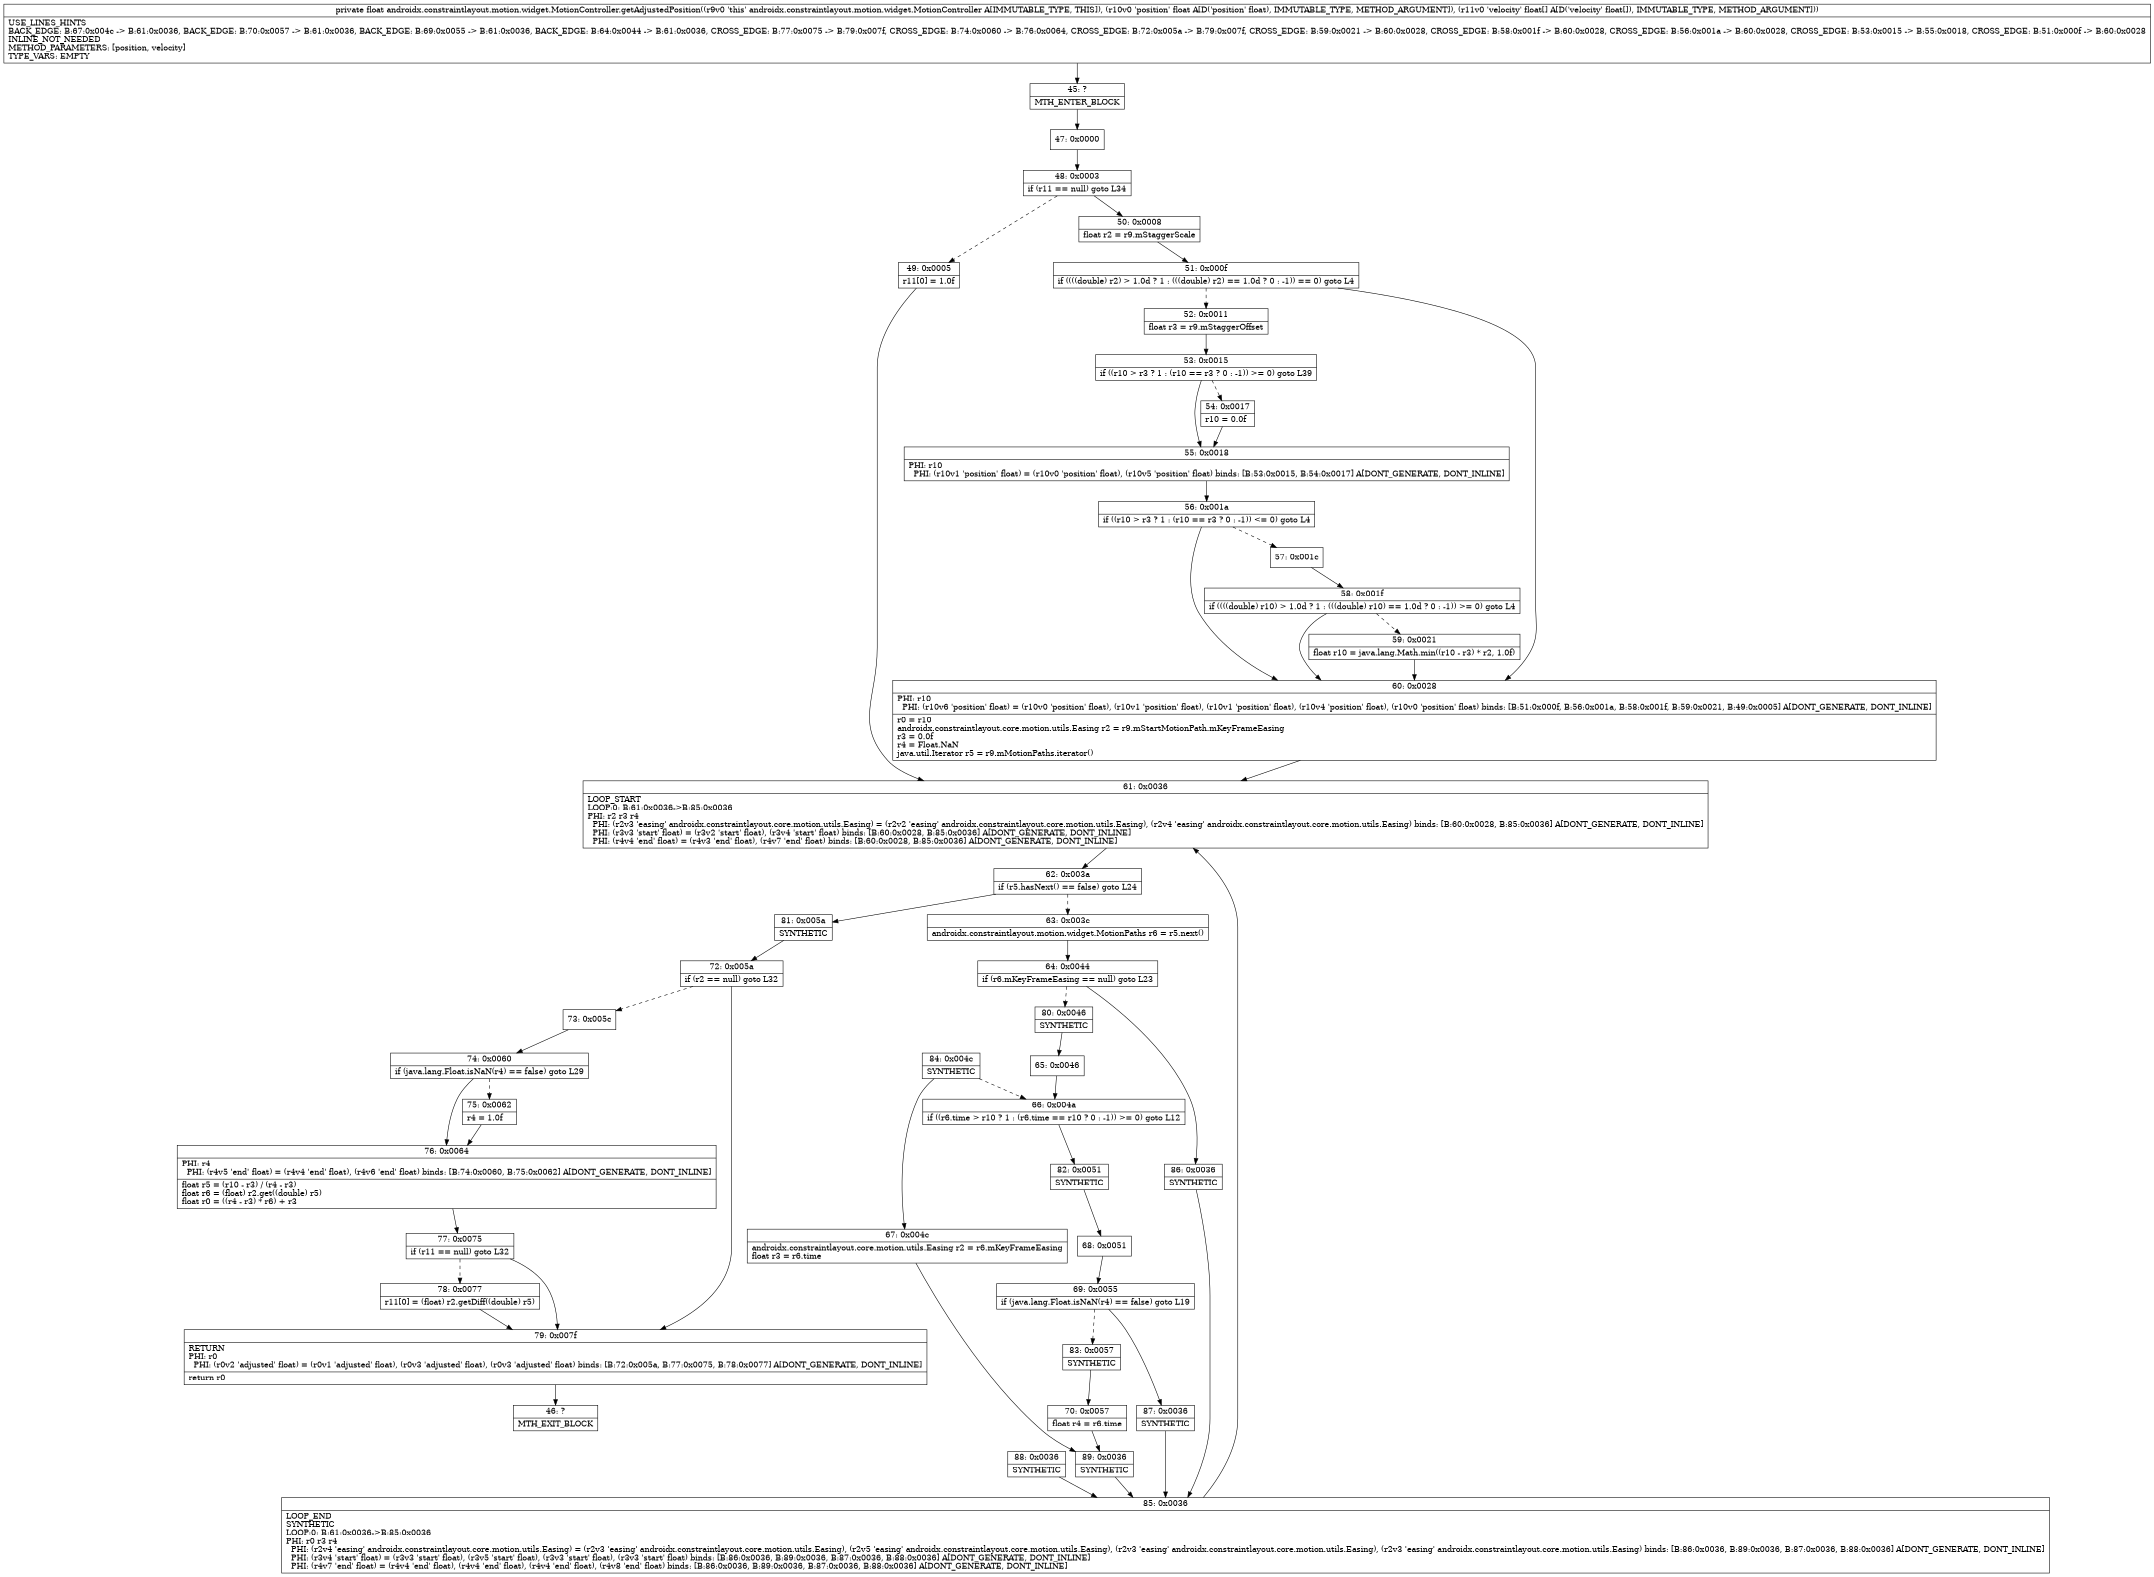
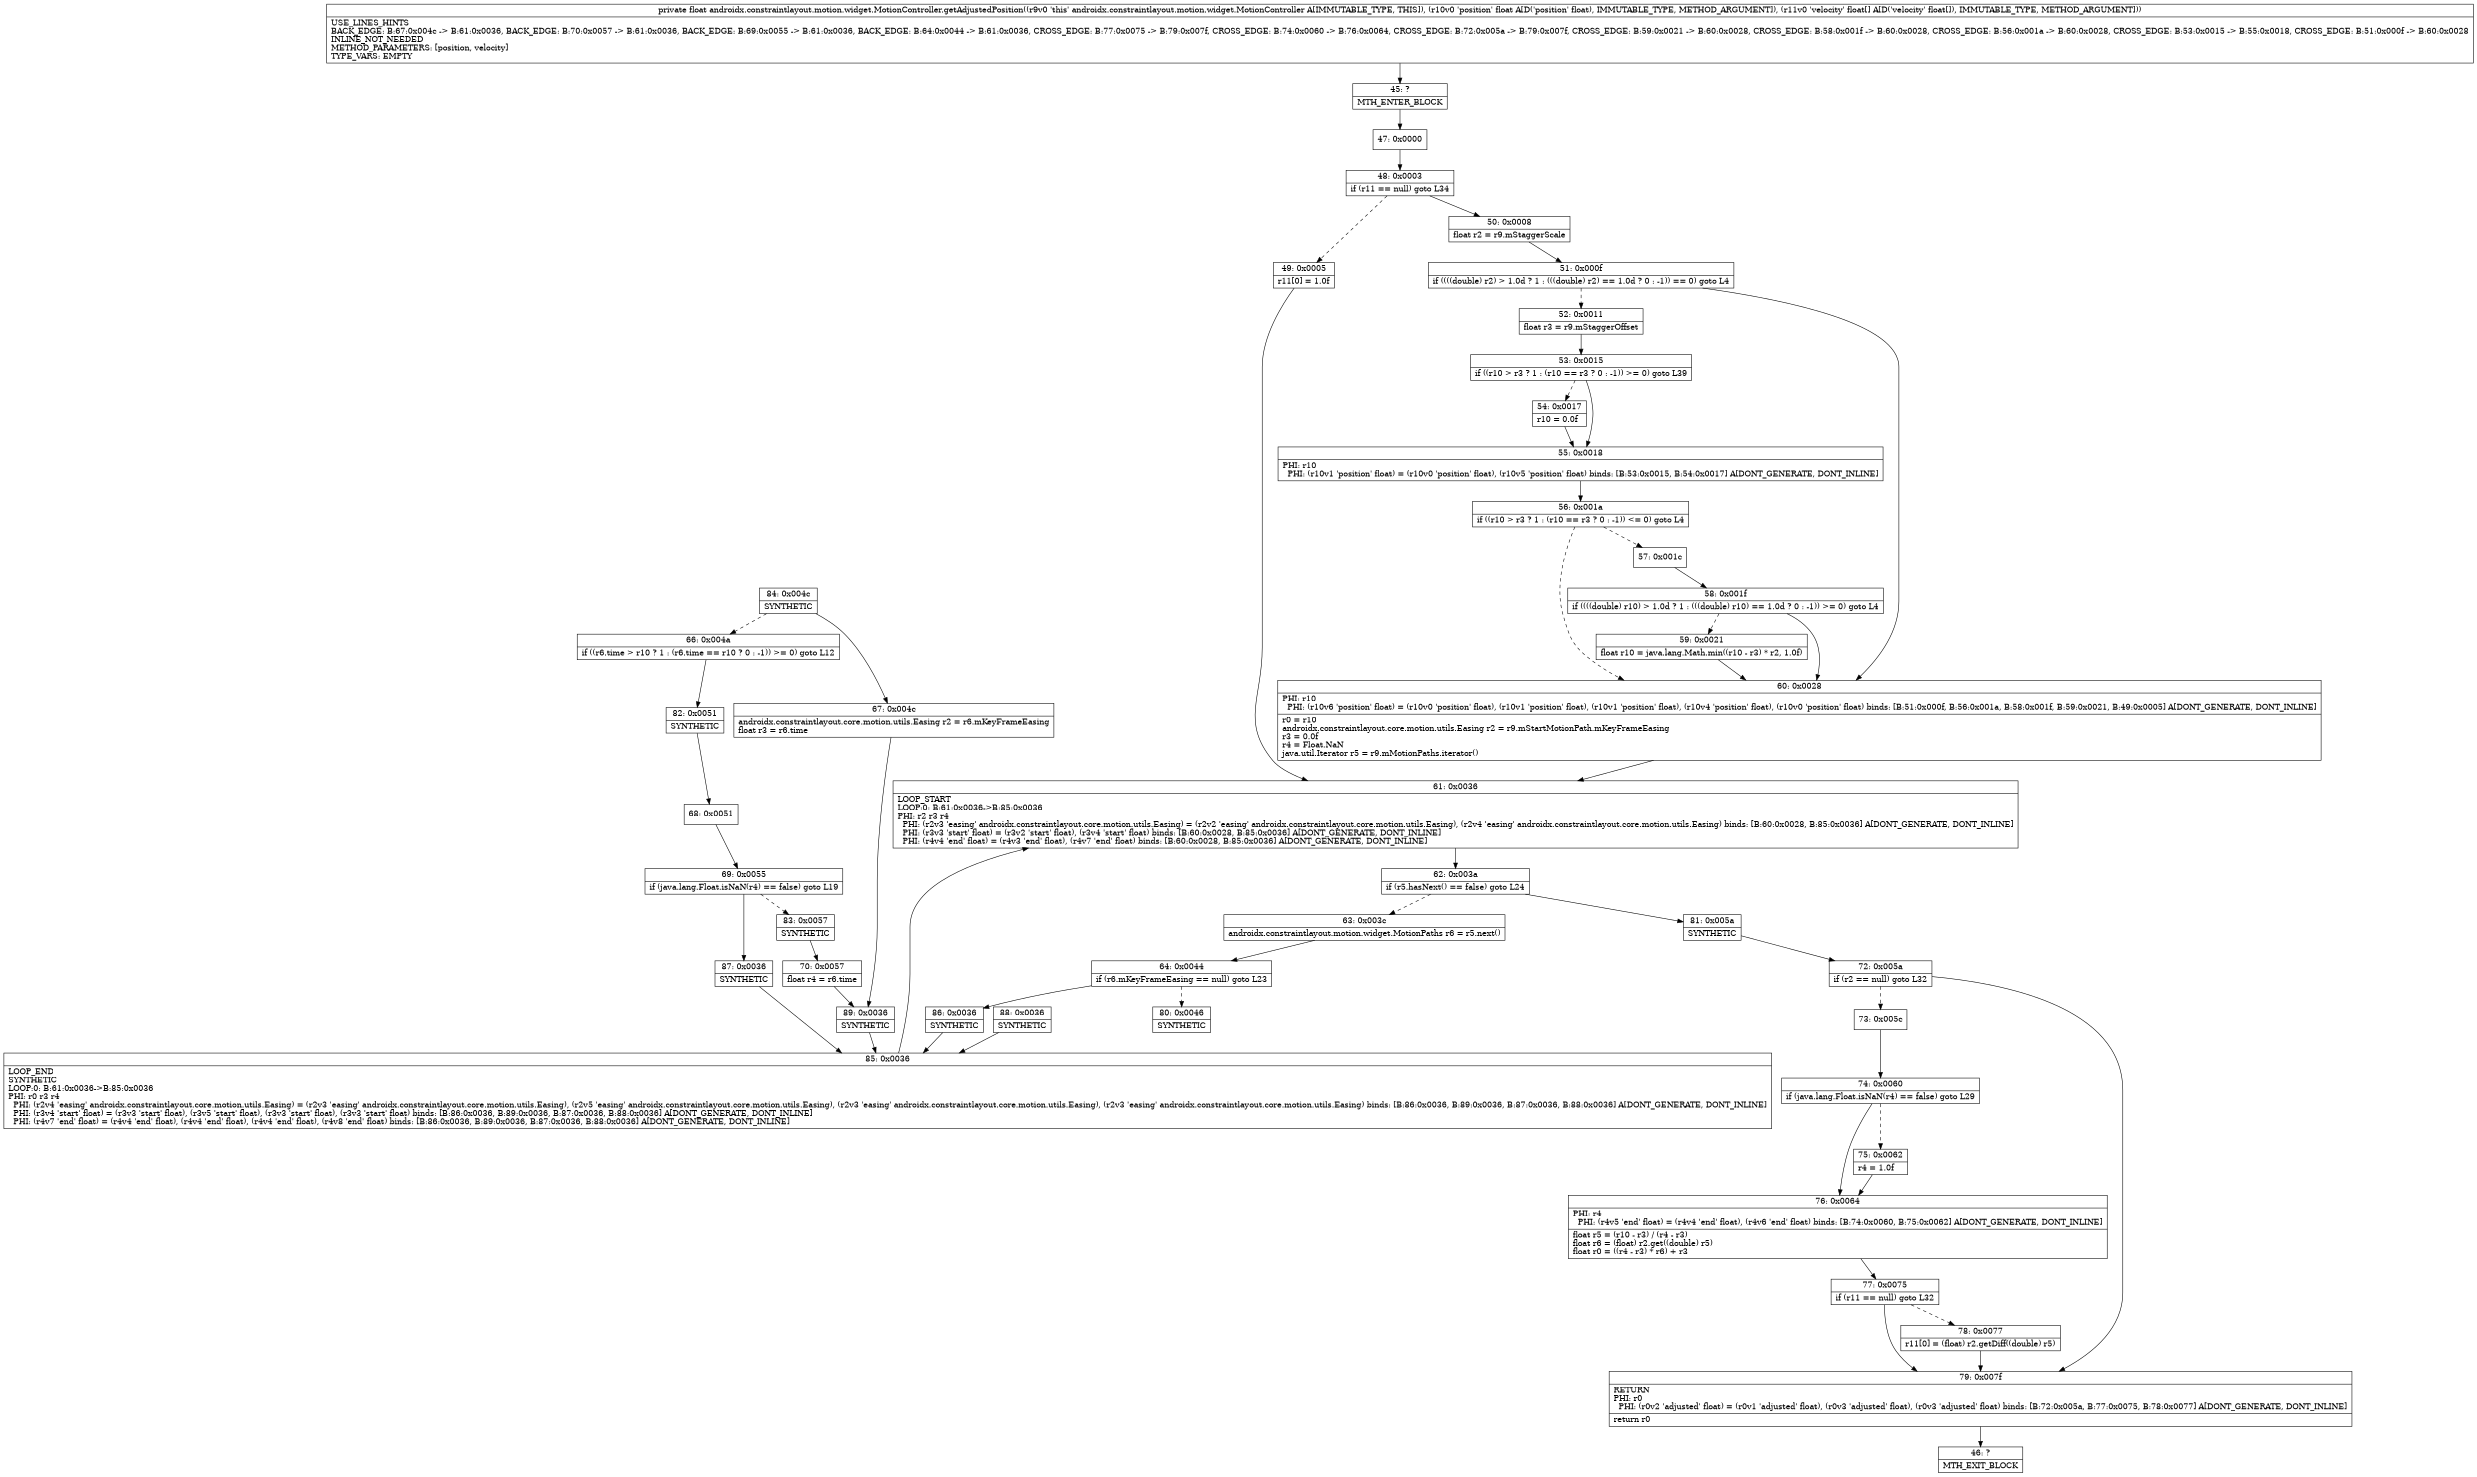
  digraph {
    node [shape=record]
    n1 [label="{45\:\ ?|MTH_ENTER_BLOCK\l}"]
    n2 [label="{47\:\ 0x0000}"]
    n3 [label="{48\:\ 0x0003|if (r11 == null) goto L34\l}"]
    n4 [label="{49\:\ 0x0005|r11[0] = 1.0f\l}"]
    n5 [label="{50\:\ 0x0008|float r2 = r9.mStaggerScale\l}"]
    n6 [label="{61\:\ 0x0036|LOOP_START\lLOOP:0: B:61:0x0036\-\>B:85:0x0036\lPHI: r2 r3 r4 \l  PHI: (r2v3 'easing' androidx.constraintlayout.core.motion.utils.Easing) = (r2v2 'easing' androidx.constraintlayout.core.motion.utils.Easing), (r2v4 'easing' androidx.constraintlayout.core.motion.utils.Easing) binds: [B:60:0x0028, B:85:0x0036] A[DONT_GENERATE, DONT_INLINE]\l  PHI: (r3v3 'start' float) = (r3v2 'start' float), (r3v4 'start' float) binds: [B:60:0x0028, B:85:0x0036] A[DONT_GENERATE, DONT_INLINE]\l  PHI: (r4v4 'end' float) = (r4v3 'end' float), (r4v7 'end' float) binds: [B:60:0x0028, B:85:0x0036] A[DONT_GENERATE, DONT_INLINE]\l}"]
    n7 [label="{51\:\ 0x000f|if ((((double) r2) \> 1.0d ? 1 : (((double) r2) == 1.0d ? 0 : \-1)) == 0) goto L4\l}"]
    n8 [label="{60\:\ 0x0028|PHI: r10 \l  PHI: (r10v6 'position' float) = (r10v0 'position' float), (r10v1 'position' float), (r10v1 'position' float), (r10v4 'position' float), (r10v0 'position' float) binds: [B:51:0x000f, B:56:0x001a, B:58:0x001f, B:59:0x0021, B:49:0x0005] A[DONT_GENERATE, DONT_INLINE]\l|r0 = r10\landroidx.constraintlayout.core.motion.utils.Easing r2 = r9.mStartMotionPath.mKeyFrameEasing\lr3 = 0.0f\lr4 = Float.NaN\ljava.util.Iterator r5 = r9.mMotionPaths.iterator()\l}"]
    n9 [label="{62\:\ 0x003a|if (r5.hasNext() == false) goto L24\l}"]
    n10 [label="{63\:\ 0x003c|androidx.constraintlayout.motion.widget.MotionPaths r6 = r5.next()\l}"]
    n11 [label="{81\:\ 0x005a|SYNTHETIC\l}"]
    n12 [label="{64\:\ 0x0044|if (r6.mKeyFrameEasing == null) goto L23\l}"]
    n13 [label="{72\:\ 0x005a|if (r2 == null) goto L32\l}"]
    n14 [label="{80\:\ 0x0046|SYNTHETIC\l}"]
    n15 [label="{86\:\ 0x0036|SYNTHETIC\l}"]
-   n16 [label="{65\:\ 0x0046}"]
    n17 [label="{85\:\ 0x0036|LOOP_END\lSYNTHETIC\lLOOP:0: B:61:0x0036\-\>B:85:0x0036\lPHI: r0 r3 r4 \l  PHI: (r2v4 'easing' androidx.constraintlayout.core.motion.utils.Easing) = (r2v3 'easing' androidx.constraintlayout.core.motion.utils.Easing), (r2v5 'easing' androidx.constraintlayout.core.motion.utils.Easing), (r2v3 'easing' androidx.constraintlayout.core.motion.utils.Easing), (r2v3 'easing' androidx.constraintlayout.core.motion.utils.Easing) binds: [B:86:0x0036, B:89:0x0036, B:87:0x0036, B:88:0x0036] A[DONT_GENERATE, DONT_INLINE]\l  PHI: (r3v4 'start' float) = (r3v3 'start' float), (r3v5 'start' float), (r3v3 'start' float), (r3v3 'start' float) binds: [B:86:0x0036, B:89:0x0036, B:87:0x0036, B:88:0x0036] A[DONT_GENERATE, DONT_INLINE]\l  PHI: (r4v7 'end' float) = (r4v4 'end' float), (r4v4 'end' float), (r4v4 'end' float), (r4v8 'end' float) binds: [B:86:0x0036, B:89:0x0036, B:87:0x0036, B:88:0x0036] A[DONT_GENERATE, DONT_INLINE]\l}"]
    n18 [label="{66\:\ 0x004a|if ((r6.time \> r10 ? 1 : (r6.time == r10 ? 0 : \-1)) \>= 0) goto L12\l}"]
    n19 [label="{82\:\ 0x0051|SYNTHETIC\l}"]
    n20 [label="{68\:\ 0x0051}"]
    n21 [label="{84\:\ 0x004c|SYNTHETIC\l}"]
    n22 [label="{67\:\ 0x004c|androidx.constraintlayout.core.motion.utils.Easing r2 = r6.mKeyFrameEasing\lfloat r3 = r6.time\l}"]
    n23 [label="{69\:\ 0x0055|if (java.lang.Float.isNaN(r4) == false) goto L19\l}"]
    n24 [label="{83\:\ 0x0057|SYNTHETIC\l}"]
    n25 [label="{87\:\ 0x0036|SYNTHETIC\l}"]
    n26 [label="{70\:\ 0x0057|float r4 = r6.time\l}"]
    n27 [label="{89\:\ 0x0036|SYNTHETIC\l}"]
    n28 [label="{88\:\ 0x0036|SYNTHETIC\l}"]
    n29 [label="{73\:\ 0x005c}"]
    n30 [label="{79\:\ 0x007f|RETURN\lPHI: r0 \l  PHI: (r0v2 'adjusted' float) = (r0v1 'adjusted' float), (r0v3 'adjusted' float), (r0v3 'adjusted' float) binds: [B:72:0x005a, B:77:0x0075, B:78:0x0077] A[DONT_GENERATE, DONT_INLINE]\l|return r0\l}"]
    n31 [label="{74\:\ 0x0060|if (java.lang.Float.isNaN(r4) == false) goto L29\l}"]
    n32 [label="{46\:\ ?|MTH_EXIT_BLOCK\l}"]
    n33 [label="{75\:\ 0x0062|r4 = 1.0f\l}"]
    n34 [label="{76\:\ 0x0064|PHI: r4 \l  PHI: (r4v5 'end' float) = (r4v4 'end' float), (r4v6 'end' float) binds: [B:74:0x0060, B:75:0x0062] A[DONT_GENERATE, DONT_INLINE]\l|float r5 = (r10 \- r3) \/ (r4 \- r3)\lfloat r6 = (float) r2.get((double) r5)\lfloat r0 = ((r4 \- r3) * r6) + r3\l}"]
    n35 [label="{77\:\ 0x0075|if (r11 == null) goto L32\l}"]
    n36 [label="{78\:\ 0x0077|r11[0] = (float) r2.getDiff((double) r5)\l}"]
    n37 [label="{52\:\ 0x0011|float r3 = r9.mStaggerOffset\l}"]
    n38 [label="{53\:\ 0x0015|if ((r10 \> r3 ? 1 : (r10 == r3 ? 0 : \-1)) \>= 0) goto L39\l}"]
    n39 [label="{54\:\ 0x0017|r10 = 0.0f\l}"]
    n40 [label="{55\:\ 0x0018|PHI: r10 \l  PHI: (r10v1 'position' float) = (r10v0 'position' float), (r10v5 'position' float) binds: [B:53:0x0015, B:54:0x0017] A[DONT_GENERATE, DONT_INLINE]\l}"]
    n41 [label="{56\:\ 0x001a|if ((r10 \> r3 ? 1 : (r10 == r3 ? 0 : \-1)) \<= 0) goto L4\l}"]
    n42 [label="{57\:\ 0x001c}"]
    n43 [label="{58\:\ 0x001f|if ((((double) r10) \> 1.0d ? 1 : (((double) r10) == 1.0d ? 0 : \-1)) \>= 0) goto L4\l}"]
    n44 [label="{59\:\ 0x0021|float r10 = java.lang.Math.min((r10 \- r3) * r2, 1.0f)\l}"]
    n45 [label="{private float androidx.constraintlayout.motion.widget.MotionController.getAdjustedPosition((r9v0 'this' androidx.constraintlayout.motion.widget.MotionController A[IMMUTABLE_TYPE, THIS]), (r10v0 'position' float A[D('position' float), IMMUTABLE_TYPE, METHOD_ARGUMENT]), (r11v0 'velocity' float[] A[D('velocity' float[]), IMMUTABLE_TYPE, METHOD_ARGUMENT]))  | USE_LINES_HINTS\lBACK_EDGE: B:67:0x004c \-\> B:61:0x0036, BACK_EDGE: B:70:0x0057 \-\> B:61:0x0036, BACK_EDGE: B:69:0x0055 \-\> B:61:0x0036, BACK_EDGE: B:64:0x0044 \-\> B:61:0x0036, CROSS_EDGE: B:77:0x0075 \-\> B:79:0x007f, CROSS_EDGE: B:74:0x0060 \-\> B:76:0x0064, CROSS_EDGE: B:72:0x005a \-\> B:79:0x007f, CROSS_EDGE: B:59:0x0021 \-\> B:60:0x0028, CROSS_EDGE: B:58:0x001f \-\> B:60:0x0028, CROSS_EDGE: B:56:0x001a \-\> B:60:0x0028, CROSS_EDGE: B:53:0x0015 \-\> B:55:0x0018, CROSS_EDGE: B:51:0x000f \-\> B:60:0x0028\lINLINE_NOT_NEEDED\lMETHOD_PARAMETERS: [position, velocity]\lTYPE_VARS: EMPTY\l}"]
    n1 -> n2
    n2 -> n3
    n3 -> n4 [style=dashed]
    n3 -> n5
    n4 -> n6
    n5 -> n7
    n6 -> n9
    n7 -> n8
    n7 -> n37 [style=dashed]
    n8 -> n6
    n9 -> n10 [style=dashed]
    n9 -> n11
    n10 -> n12
    n11 -> n13
    n12 -> n14 [style=dashed]
    n12 -> n15
    n13 -> n29 [style=dashed]
    n13 -> n30
-   n14 -> n16
    n15 -> n17
-   n16 -> n18
    n17 -> n6
    n18 -> n19
    n19 -> n20
    n20 -> n23
    n21 -> n18 [style=dashed]
    n21 -> n22
    n22 -> n27
    n23 -> n24 [style=dashed]
    n23 -> n25
    n24 -> n26
    n25 -> n17
    n26 -> n27
    n27 -> n17
    n28 -> n17
    n29 -> n31
    n30 -> n32
    n31 -> n33 [style=dashed]
    n31 -> n34
    n33 -> n34
    n34 -> n35
    n35 -> n30
    n35 -> n36 [style=dashed]
    n36 -> n30
    n37 -> n38
    n38 -> n39 [style=dashed]
    n38 -> n40
    n39 -> n40
    n40 -> n41
-   n41 -> n8
+   n41 -> n8 [style=dashed]
    n41 -> n42 [style=dashed]
    n42 -> n43
    n43 -> n8
    n43 -> n44 [style=dashed]
    n44 -> n8
    n45 -> n1
  }
